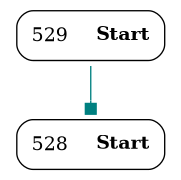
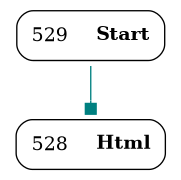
  digraph {
    node [shape=none]
-   n1 [label=<<TABLE border='1' cellspacing='0' cellpadding='10' style='rounded' ><TR><TD border='0'>528</TD><TD border='0'><B>Start</B></TD></TR></TABLE>>]
+   n1 [label=<<TABLE border='1' cellspacing='0' cellpadding='10' style='rounded' ><TR><TD border='0'>528</TD><TD border='0'><B>Html</B></TD></TR></TABLE>>]
    n2 [label=<<TABLE border='1' cellspacing='0' cellpadding='10' style='rounded' ><TR><TD border='0'>529</TD><TD border='0'><B>Start</B></TD></TR></TABLE>>]
    n2 -> n1 [weight=2 color=teal arrowhead=box]
  }
